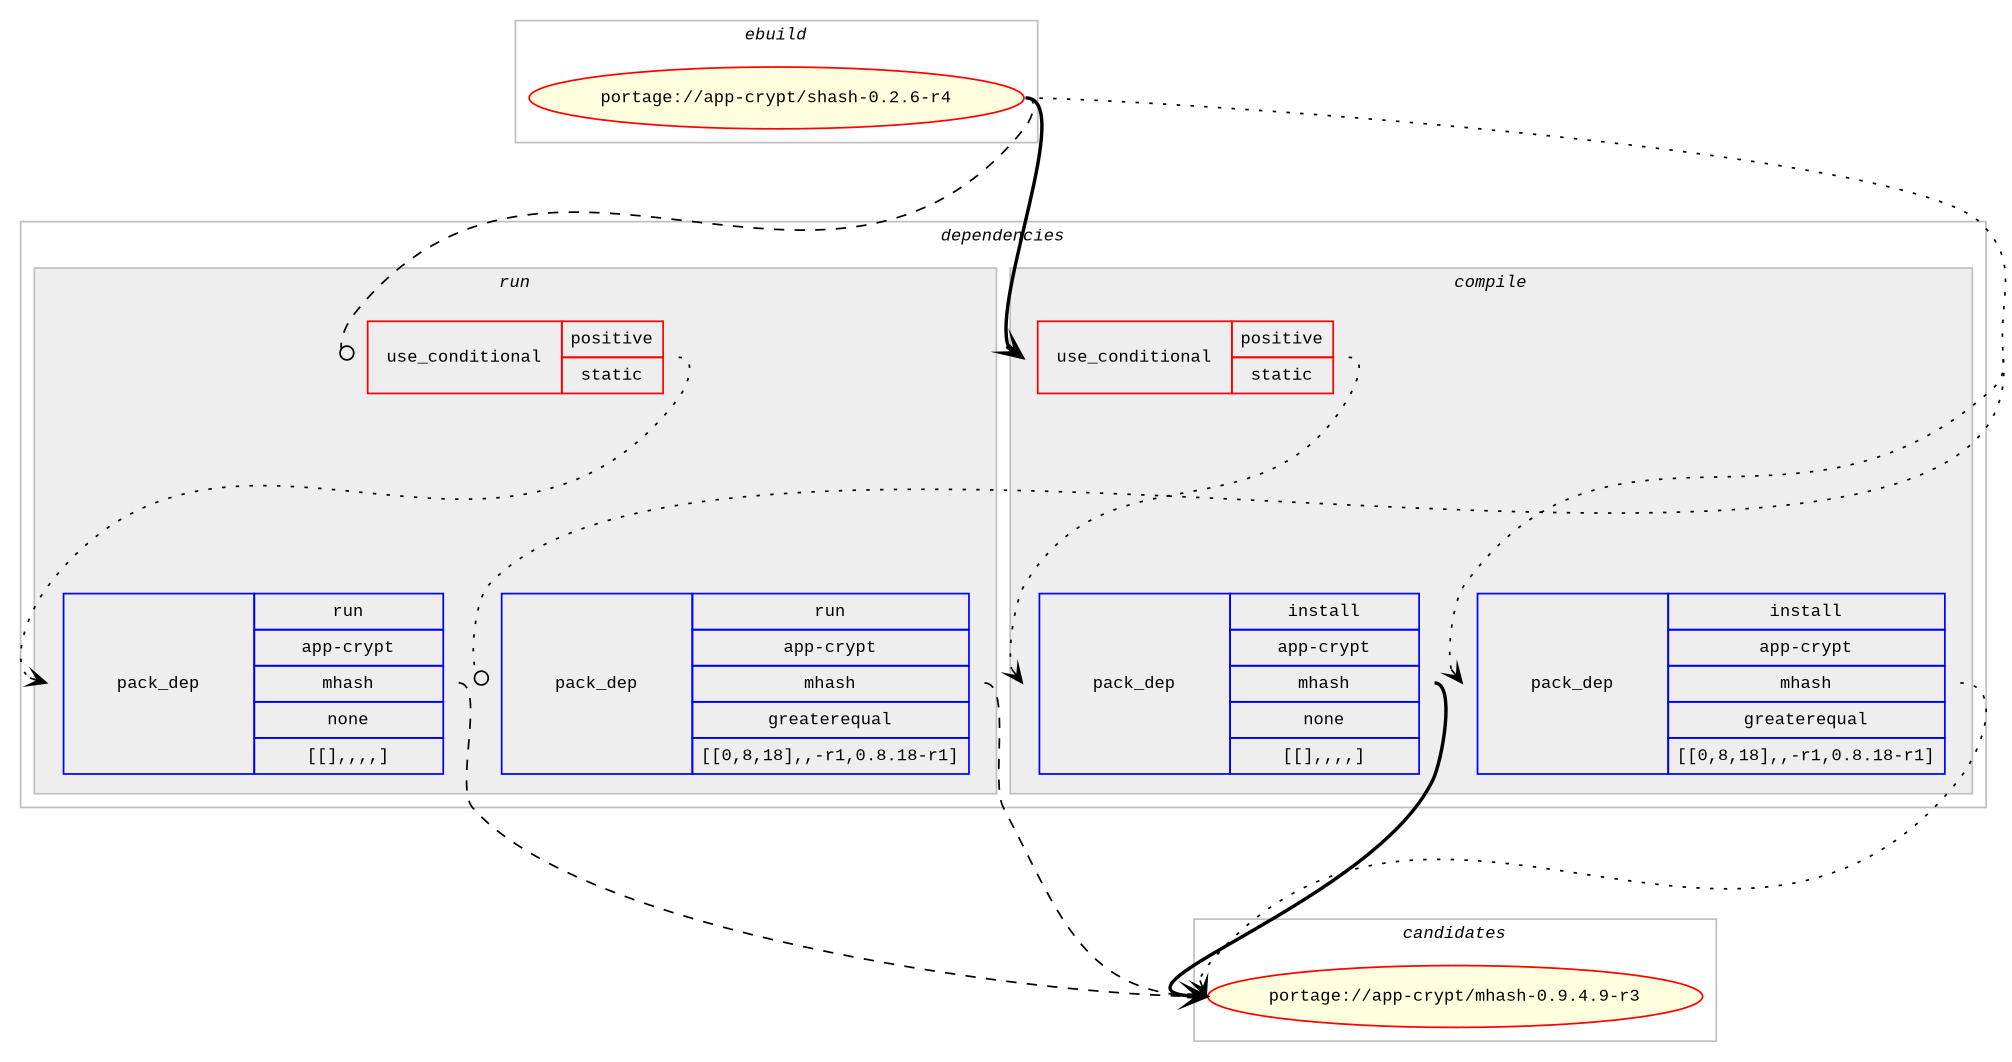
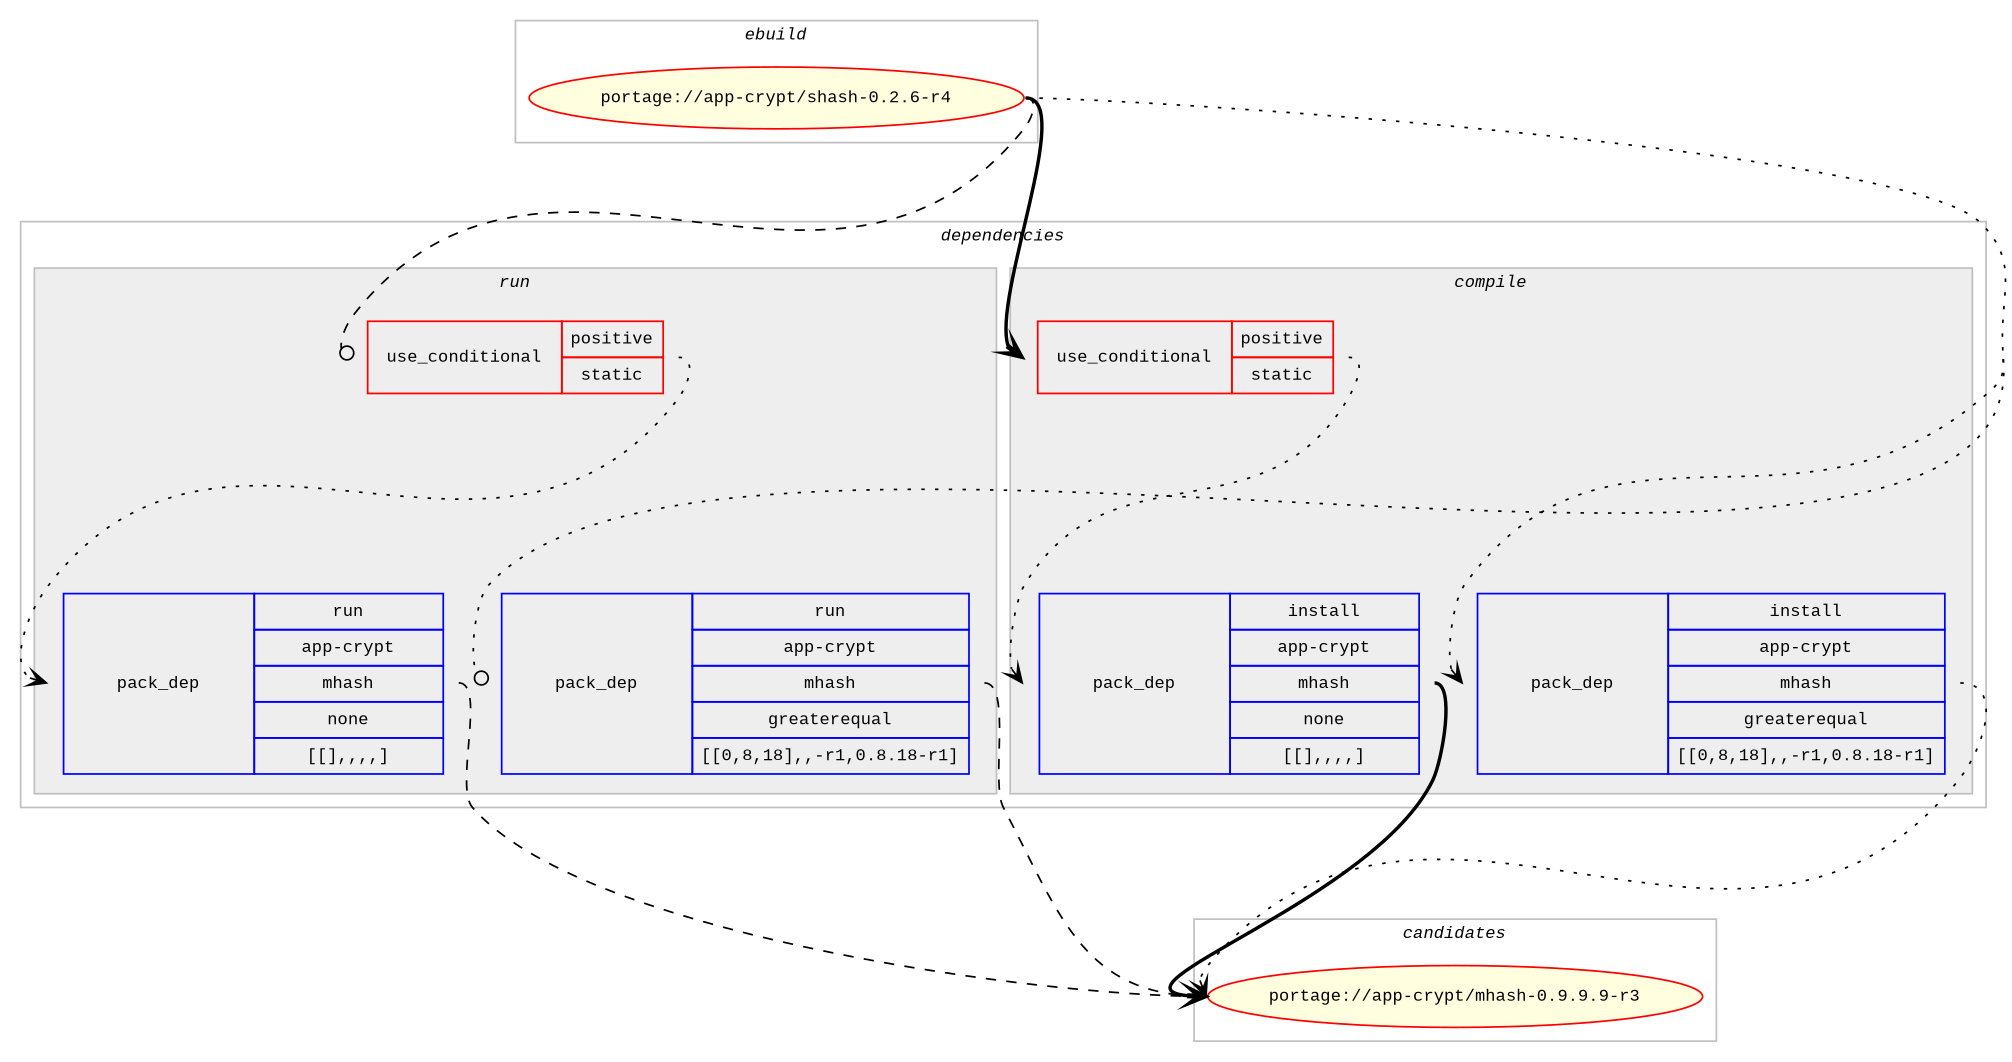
  digraph {
    compound=true
    concentrate=true
    fontname="Liberation Mono"
    fontsize=10
    newrank=true
    rankdir=TB
    ranksep=1.5
    node [color=red fontname="Liberation Mono" fontsize=10 shape=none]
    edge [arrowhead=vee headport=w style=dotted tailport=e weight=20 fontname="Liberation Mono"]
    n1 [label="portage://app-crypt/shash-0.2.6-r4" width=4 style=filled fillcolor=lightyellow shape=""]
    n2 [color=blue label=<<TABLE BORDER="0" CELLBORDER="1" CELLSPACING="0" CELLPADDING="4" WIDTH="220"><TR><TD ROWSPAN="6" CELLPADDING="30">pack_dep</TD></TR><TR><TD WIDTH="110">install</TD></TR><TR><TD>app-crypt</TD></TR><TR><TD>mhash</TD></TR><TR><TD>none</TD></TR><TR><TD>[[],,,,]</TD></TR></TABLE>>]
    n3 [label=<<TABLE BORDER="0" CELLBORDER="1" CELLSPACING="0" CELLPADDING="4"><TR><TD ROWSPAN="3" CELLPADDING="10">use_conditional</TD></TR><TR><TD>positive</TD></TR><TR><TD>static</TD></TR></TABLE>>]
    n4 [color=blue label=<<TABLE BORDER="0" CELLBORDER="1" CELLSPACING="0" CELLPADDING="4" WIDTH="220"><TR><TD ROWSPAN="6" CELLPADDING="30">pack_dep</TD></TR><TR><TD WIDTH="110">install</TD></TR><TR><TD>app-crypt</TD></TR><TR><TD>mhash</TD></TR><TR><TD>greaterequal</TD></TR><TR><TD>[[0,8,18],,-r1,0.8.18-r1]</TD></TR></TABLE>>]
    n5 [color=blue label=<<TABLE BORDER="0" CELLBORDER="1" CELLSPACING="0" CELLPADDING="4" WIDTH="220"><TR><TD ROWSPAN="6" CELLPADDING="30">pack_dep</TD></TR><TR><TD WIDTH="110">run</TD></TR><TR><TD>app-crypt</TD></TR><TR><TD>mhash</TD></TR><TR><TD>none</TD></TR><TR><TD>[[],,,,]</TD></TR></TABLE>>]
    n6 [label=<<TABLE BORDER="0" CELLBORDER="1" CELLSPACING="0" CELLPADDING="4"><TR><TD ROWSPAN="3" CELLPADDING="10">use_conditional</TD></TR><TR><TD>positive</TD></TR><TR><TD>static</TD></TR></TABLE>>]
    n7 [color=blue label=<<TABLE BORDER="0" CELLBORDER="1" CELLSPACING="0" CELLPADDING="4" WIDTH="220"><TR><TD ROWSPAN="6" CELLPADDING="30">pack_dep</TD></TR><TR><TD WIDTH="110">run</TD></TR><TR><TD>app-crypt</TD></TR><TR><TD>mhash</TD></TR><TR><TD>greaterequal</TD></TR><TR><TD>[[0,8,18],,-r1,0.8.18-r1]</TD></TR></TABLE>>]
-   n8 [label="portage://app-crypt/mhash-0.9.4.9-r3" width=4 style=filled fillcolor=lightyellow shape=""]
+   n8 [label="portage://app-crypt/mhash-0.9.9.9-r3" width=4 style=filled fillcolor=lightyellow shape=""]
    subgraph cluster_1 {
      color=gray
      label=<<i>ebuild</i>>
      n1
    }
    subgraph cluster_2 {
      color=gray
      label=<<i>dependencies</i>>
      subgraph cluster_3 {
        color=gray
        fillcolor="#eeeeee"
        label=<<i>compile</i>>
        style=filled
        subgraph sub_4 {
          color=gray
          fillcolor="#eeeeee"
          label=<<i>compile</i>>
          style=filled
          n3
          subgraph sub_5 {
            color=gray
            fillcolor="#eeeeee"
            label=<<i>compile</i>>
            style=filled
            n2
          }
        }
        subgraph sub_6 {
          color=gray
          fillcolor="#eeeeee"
          label=<<i>compile</i>>
          style=filled
          n4
        }
      }
      subgraph cluster_7 {
        color=gray
        fillcolor="#eeeeee"
        label=<<i>compile and run</i>>
        style=filled
      }
      subgraph cluster_8 {
        color=gray
        fillcolor="#eeeeee"
        label=<<i>run</i>>
        style=filled
        subgraph sub_9 {
          color=gray
          fillcolor="#eeeeee"
          label=<<i>run</i>>
          style=filled
          n6
          subgraph sub_10 {
            color=gray
            fillcolor="#eeeeee"
            label=<<i>run</i>>
            style=filled
            n5
          }
        }
        subgraph sub_11 {
          color=gray
          fillcolor="#eeeeee"
          label=<<i>run</i>>
          style=filled
          n7
        }
      }
    }
    subgraph cluster_12 {
      color=gray
      label=<<i>candidates</i>>
      rank=same
      subgraph sub_13 {
        color=black
        label=<<i>candidates</i>>
        nodesep=1
        rank=same
        n8
      }
      subgraph sub_14 {
        color=black
        label=<<i>candidates</i>>
        nodesep=1
        rank=same
        n8
      }
      subgraph sub_15 {
        color=black
        label=<<i>candidates</i>>
        nodesep=1
        rank=same
        n8
      }
      subgraph sub_16 {
        color=black
        label=<<i>candidates</i>>
        nodesep=1
        rank=same
        n8
      }
    }
    n1 -> n3 [style=bold]
    n1 -> n4
    n1 -> n6 [arrowhead=odot style=dashed]
    n1 -> n7 [arrowhead=odot]
    n2 -> n8 [style=bold weight=100]
    n3 -> n2
    n4 -> n8 [weight=100]
    n5 -> n8 [style=dashed weight=100]
    n6 -> n5
    n7 -> n8 [style=dashed weight=100]
  }
